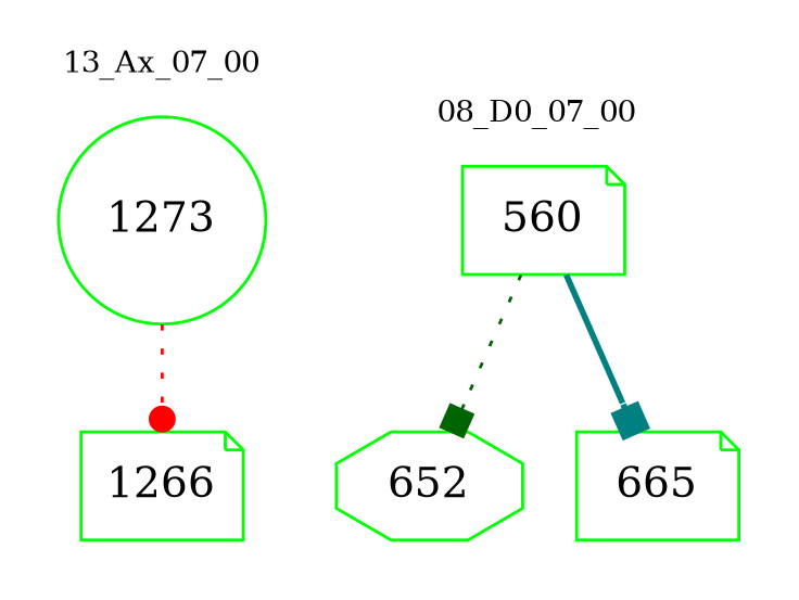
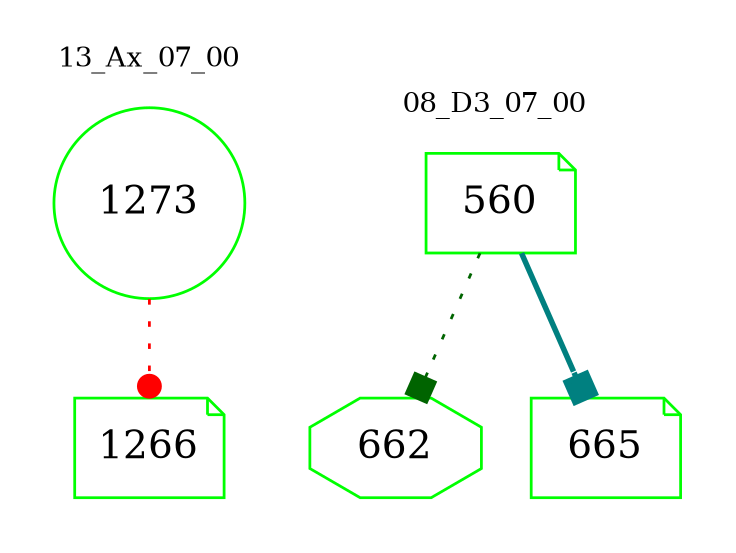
  digraph {
    node [color=green shape=note]
    edge [arrowhead=box style=dotted]
    n1 [label=1273 shape=circle]
    n2 [label=1266]
    n3 [label=560]
-   n4 [label=652 shape=octagon]
+   n4 [label=662 shape=octagon]
    n5 [label=665]
    subgraph cluster_1 {
      color=white
      fontsize=10
      label="13_Ax_07_00"
      n1
      n2
    }
    subgraph cluster_2 {
      color=white
      fontsize=10
-     label="08_D0_07_00"
+     label="08_D3_07_00"
      n3
      n4
      n5
    }
    n1 -> n2 [arrowhead=dot color=red]
    n3 -> n4 [color=darkgreen]
    n3 -> n5 [color=teal style=bold]
  }
